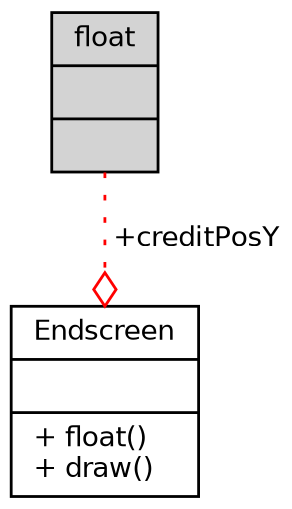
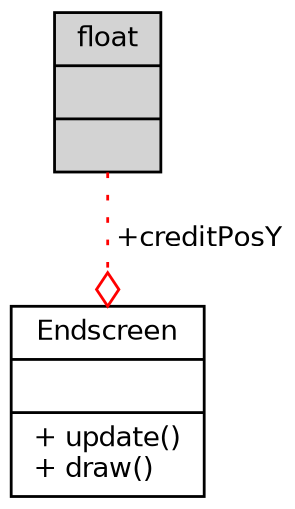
  digraph {
    node [color=black fontname=Helvetica fontsize=10 shape=record style=filled]
-   n1 [fillcolor=white fontcolor=black height=0.2 label="{Endscreen\n||+ float()\l+ draw()\l}" width=0.4]
+   n1 [fillcolor=white fontcolor=black height=0.2 label="{Endscreen\n||+ update()\l+ draw()\l}" width=0.4]
    n2 [height=0.2 label="{float\n||}" width=0.4 fillcolor=lightgrey]
    n2 -> n1 [arrowhead=odiamond color=red fontname=Helvetica fontsize=10 label=" +creditPosY" labelfontname=Helvetica labelfontsize=10 style=dotted]
  }
